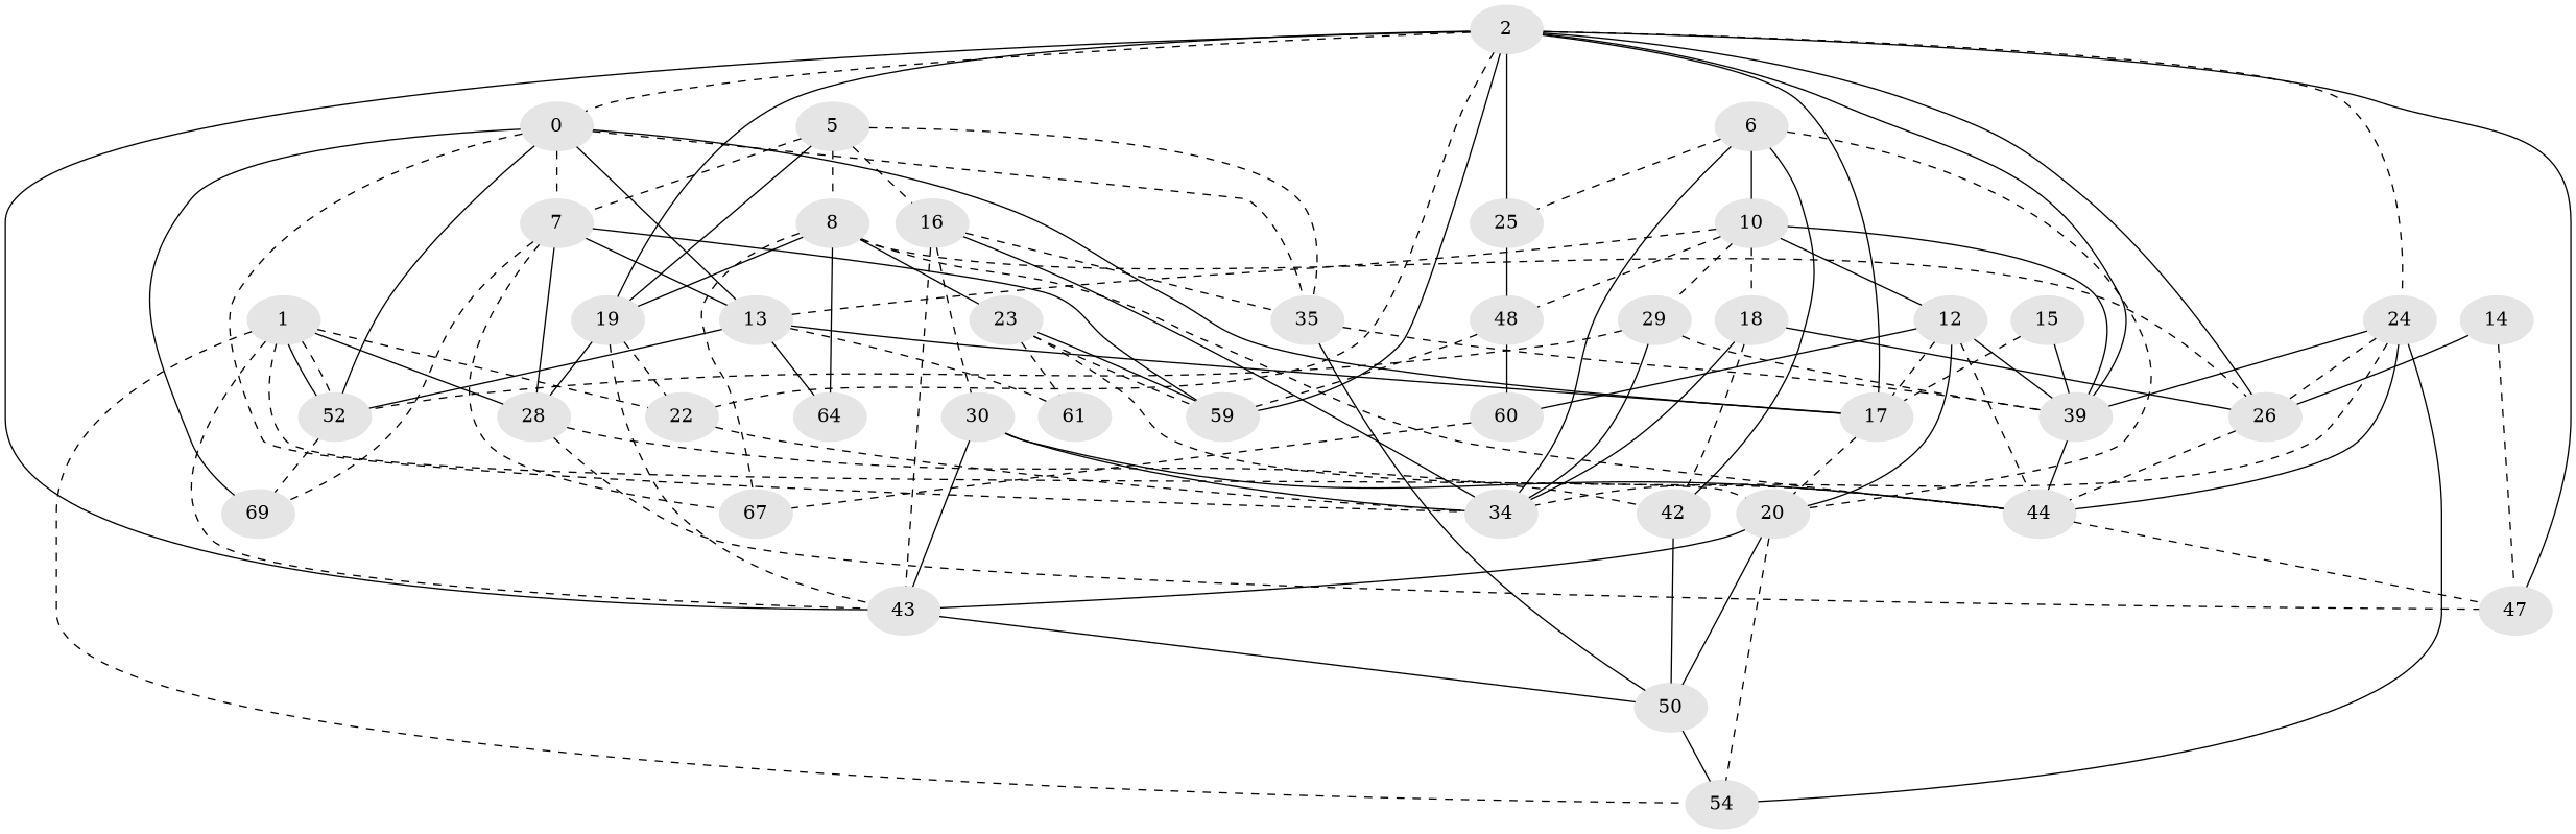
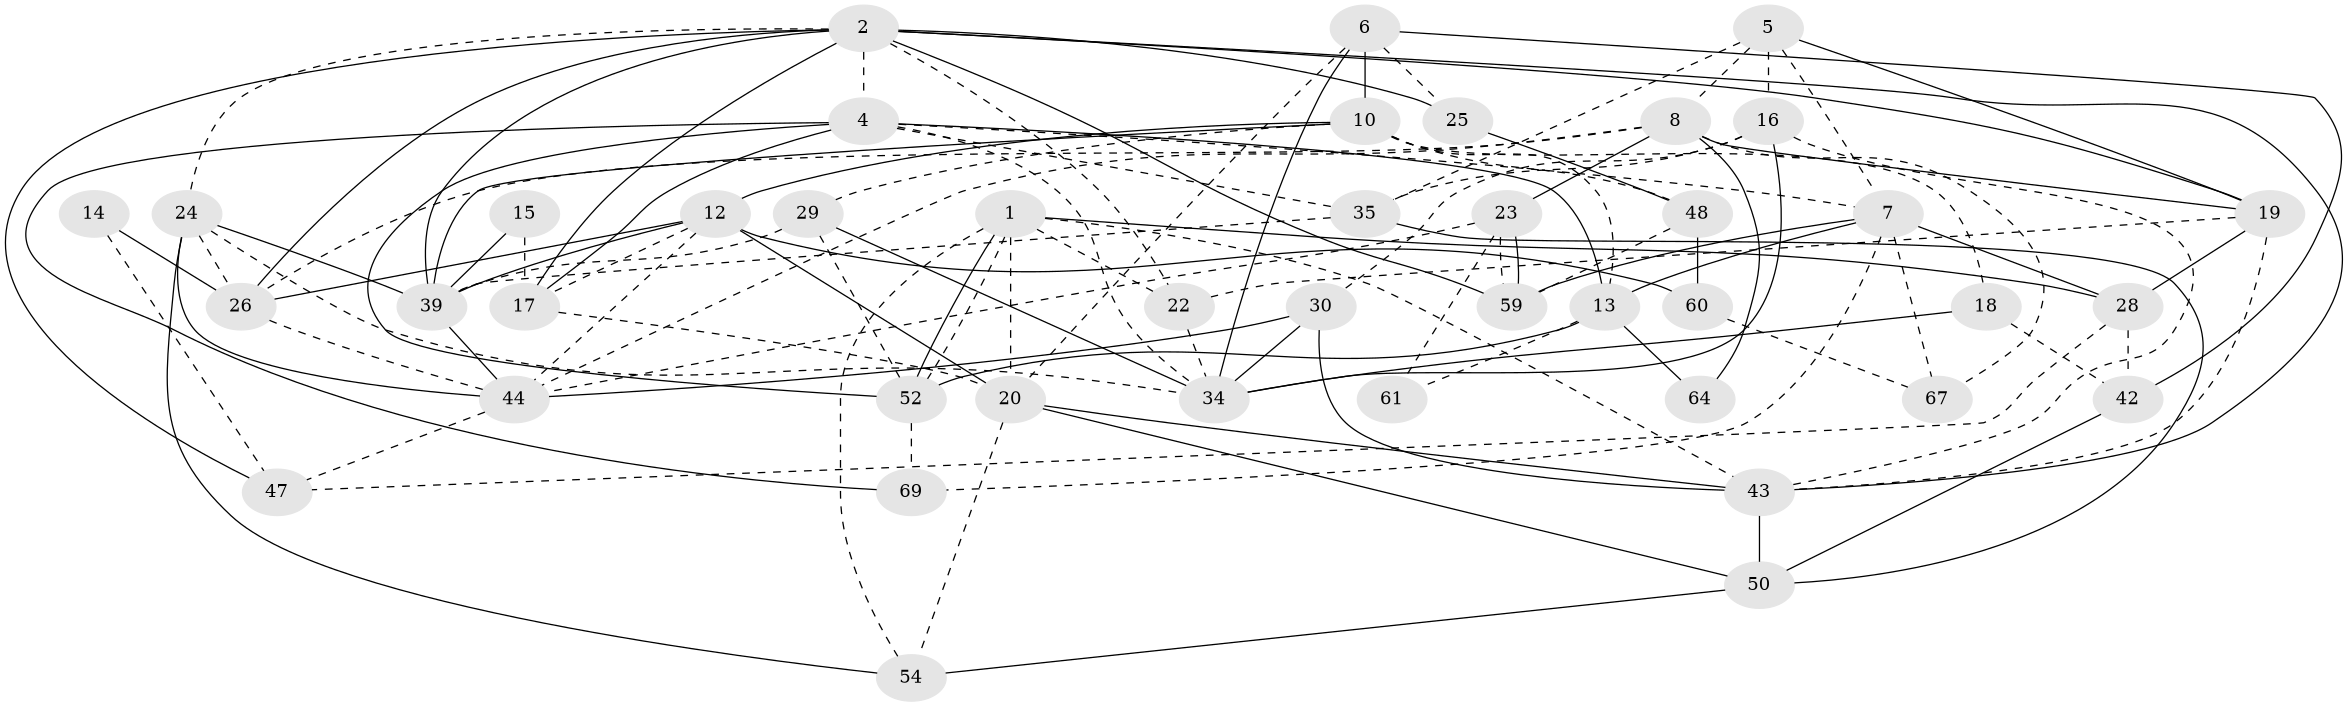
  graph {
    node [color=gray90 style=filled]
    edge [style=dashed]
    1 [super="+3"]
    20 [super="+21"]
    22 [super="+27"]
    28 [super="+53"]
    43 [super="+51"]
    52 [super="+58"]
    54
    50
    34 [super="+38"]
    47
    42
    69
    2 [super="+11"]
-   4 [super="+32" label=0]
+   4 [super="+32"]
    17 [super="+70"]
    19 [super="+68"]
    24 [super="+33"]
    25
    26 [super="+46"]
    39 [super="+45"]
    59 [super="+65"]
    13 [super="+71"]
    35 [super="+36"]
    7 [super="+31"]
    44 [super="+57"]
    48 [super="+49"]
    8 [super="+9"]
    67
    23
    64
    61
    5 [super="+40"]
    16 [super="+63"]
    30 [super="+41"]
    6 [super="+37"]
    10 [super="+55"]
    12 [super="+62"]
    18 [super="+56"]
    29 [super="+66"]
    60
    14
    15
    1 -- 20
    1 -- 22
    1 -- 28 [style=solid]
    1 -- 43
    1 -- 52 [style=solid]
    1 -- 52
    1 -- 54
    20 -- 43 [style=solid]
    20 -- 54
    20 -- 50 [style=solid]
    22 -- 34
    28 -- 47
    28 -- 42
    43 -- 50 [style=solid]
    52 -- 69
    50 -- 54 [style=solid]
    42 -- 50 [style=solid]
    2 -- 22
    2 -- 43 [style=solid]
    2 -- 47 [style=solid]
    2 -- 4
    2 -- 17 [style=solid]
    2 -- 19 [style=solid]
    2 -- 24
    2 -- 25 [style=solid]
    2 -- 26 [style=solid]
    2 -- 39 [style=solid]
    2 -- 59 [style=solid]
    4 -- 52 [style=solid]
    4 -- 34
    4 -- 69 [style=solid weight=2]
    4 -- 17 [style=solid]
    4 -- 13 [style=solid]
    4 -- 35
    4 -- 7
    17 -- 20
    19 -- 22
    19 -- 28 [style=solid]
    19 -- 43
    24 -- 54 [style=solid]
    24 -- 34
    24 -- 26
    24 -- 39 [style=solid]
    24 -- 44 [style=solid]
    25 -- 48 [style=solid]
    26 -- 44
    39 -- 44 [style=solid]
    13 -- 52 [style=solid]
-   13 -- 17 [style=solid]
    13 -- 64 [style=solid]
    13 -- 61
    35 -- 50 [style=solid]
    35 -- 39
    7 -- 28 [style=solid]
    7 -- 69
    7 -- 59 [style=solid]
    7 -- 13 [style=solid]
    7 -- 67
    44 -- 47
    48 -- 59
    48 -- 60 [style=solid]
    8 -- 19 [style=solid]
    8 -- 26
    8 -- 44
    8 -- 67
    8 -- 23 [style=solid]
    8 -- 64 [style=solid]
    23 -- 59
    23 -- 59 [style=solid]
    23 -- 44
    23 -- 61
    5 -- 19 [style=solid]
    5 -- 35
    5 -- 7
    5 -- 8
    5 -- 16
    16 -- 43
    16 -- 34 [style=solid]
    16 -- 35
    16 -- 30
    30 -- 43 [style=solid]
    30 -- 34 [style=solid]
    30 -- 44 [style=solid]
    6 -- 20
    6 -- 34 [style=solid]
    6 -- 42 [style=solid]
    6 -- 25
    6 -- 10 [style=solid]
    10 -- 39 [style=solid weight=2]
    10 -- 13
    10 -- 48
    10 -- 12 [style=solid]
    10 -- 18
    10 -- 29
    12 -- 20 [style=solid]
    12 -- 17
-   18 -- 26 [style=solid]
+   12 -- 26 [style=solid]
    12 -- 39 [style=solid]
    12 -- 44
    12 -- 60 [style=solid]
    18 -- 34 [style=solid]
    18 -- 42
    29 -- 52
    29 -- 34 [style=solid]
    29 -- 39
    60 -- 67
    14 -- 47
    14 -- 26 [style=solid weight=2]
    15 -- 17
    15 -- 39 [style=solid]
  }
